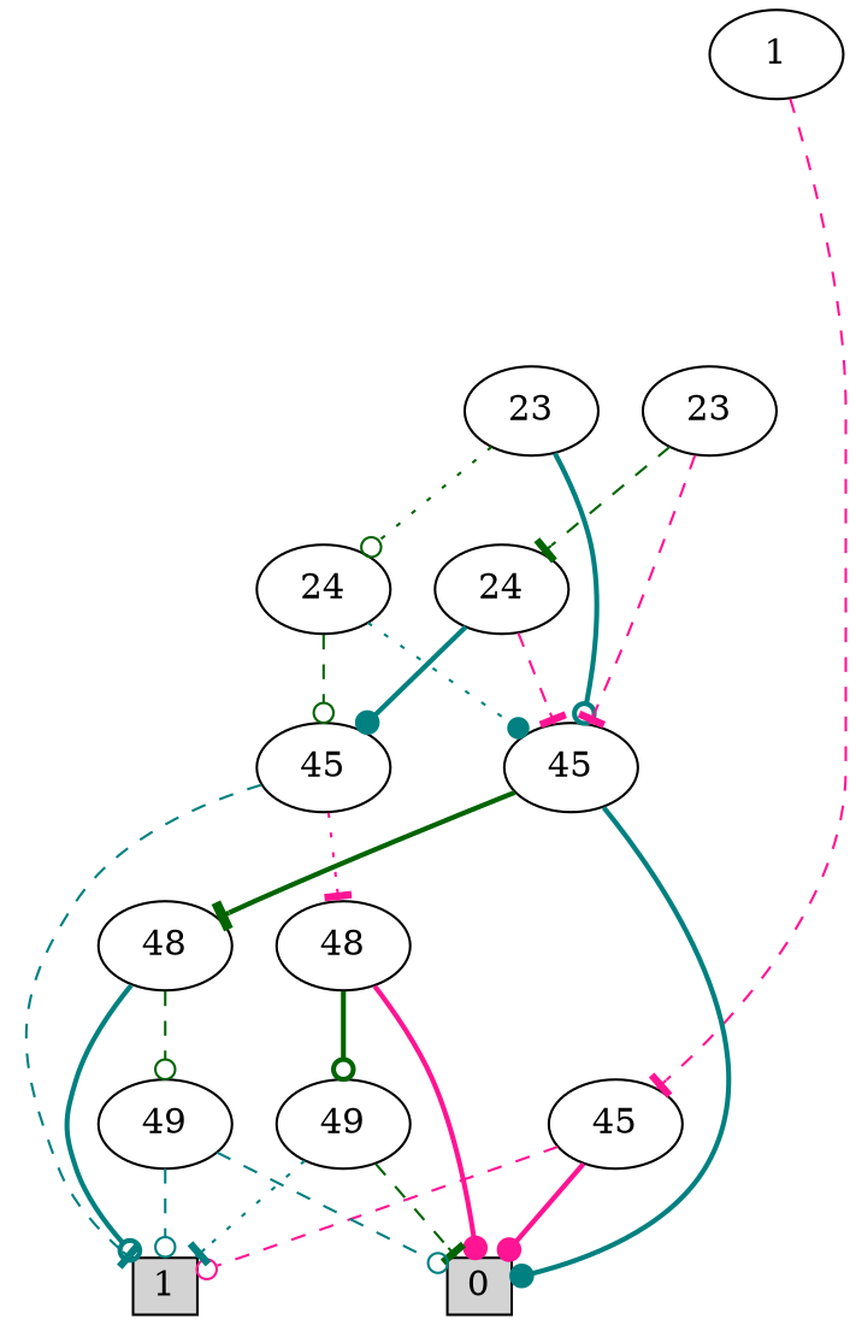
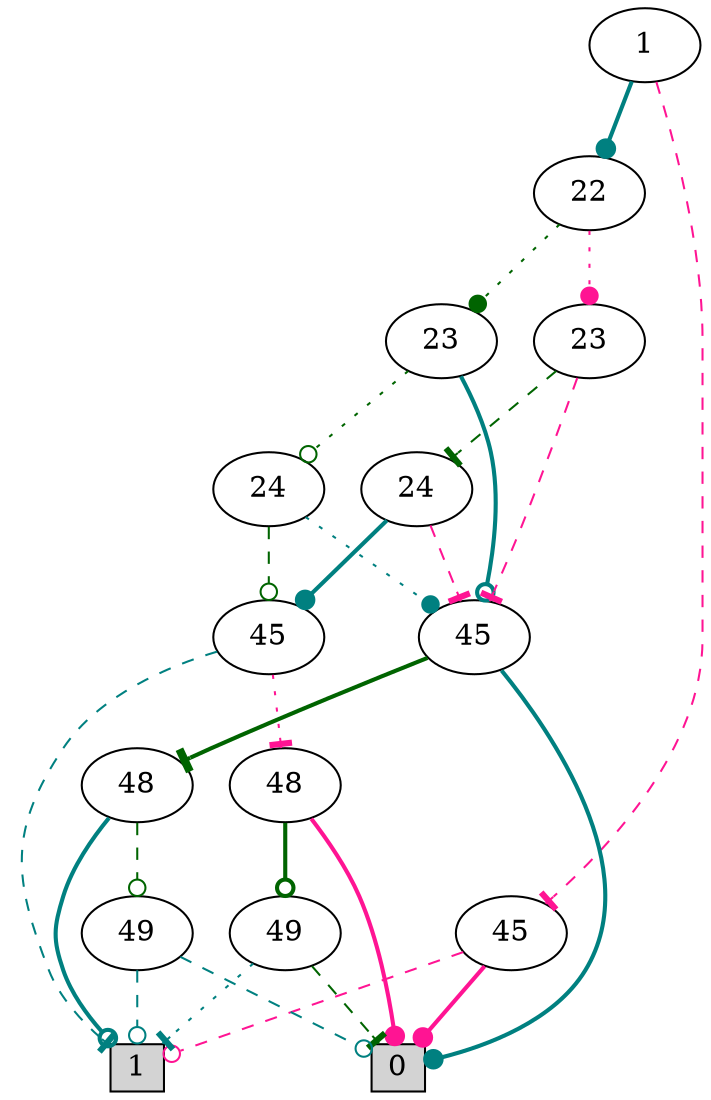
  digraph {
    edge [style=dashed color=teal arrowhead=tee]
    n1 [height=0.3 label=0 shape=box style=filled width=0.3]
    n2 [height=0.3 label=1 shape=box style=filled width=0.3]
    n3 [label=1]
+   n4 [label=22]
    n5 [label=45]
    n6 [label=23]
    n7 [label=23]
    n8 [label=24]
    n9 [label=45]
    n10 [label=24]
    n11 [label=45]
    n12 [label=48]
    n13 [label=48]
    n14 [label=49]
    n15 [label=49]
+   n3 -> n4 [style=bold arrowhead=dot]
    n3 -> n5 [color=deeppink]
+   n4 -> n6 [style=dotted color=darkgreen arrowhead=dot]
+   n4 -> n7 [style=dotted color=deeppink arrowhead=dot]
    n5 -> n1 [style=bold color=deeppink arrowhead=dot]
    n5 -> n2 [color=deeppink arrowhead=odot]
    n6 -> n8 [style=dotted color=darkgreen arrowhead=odot]
    n6 -> n9 [style=bold arrowhead=odot]
    n7 -> n9 [color=deeppink]
    n7 -> n10 [color=darkgreen]
    n8 -> n9 [style=dotted arrowhead=dot]
    n8 -> n11 [color=darkgreen arrowhead=odot]
    n9 -> n1 [style=bold arrowhead=dot]
    n9 -> n12 [style=bold color=darkgreen]
    n10 -> n9 [color=deeppink]
    n10 -> n11 [style=bold arrowhead=dot]
    n11 -> n2
    n11 -> n13 [style=dotted color=deeppink]
    n12 -> n2 [style=bold arrowhead=odot]
    n12 -> n15 [color=darkgreen arrowhead=odot]
    n13 -> n1 [style=bold color=deeppink arrowhead=dot]
    n13 -> n14 [style=bold color=darkgreen arrowhead=odot]
    n14 -> n1 [color=darkgreen]
    n14 -> n2 [style=dotted]
    n15 -> n1 [arrowhead=odot]
    n15 -> n2 [arrowhead=odot]
  }
